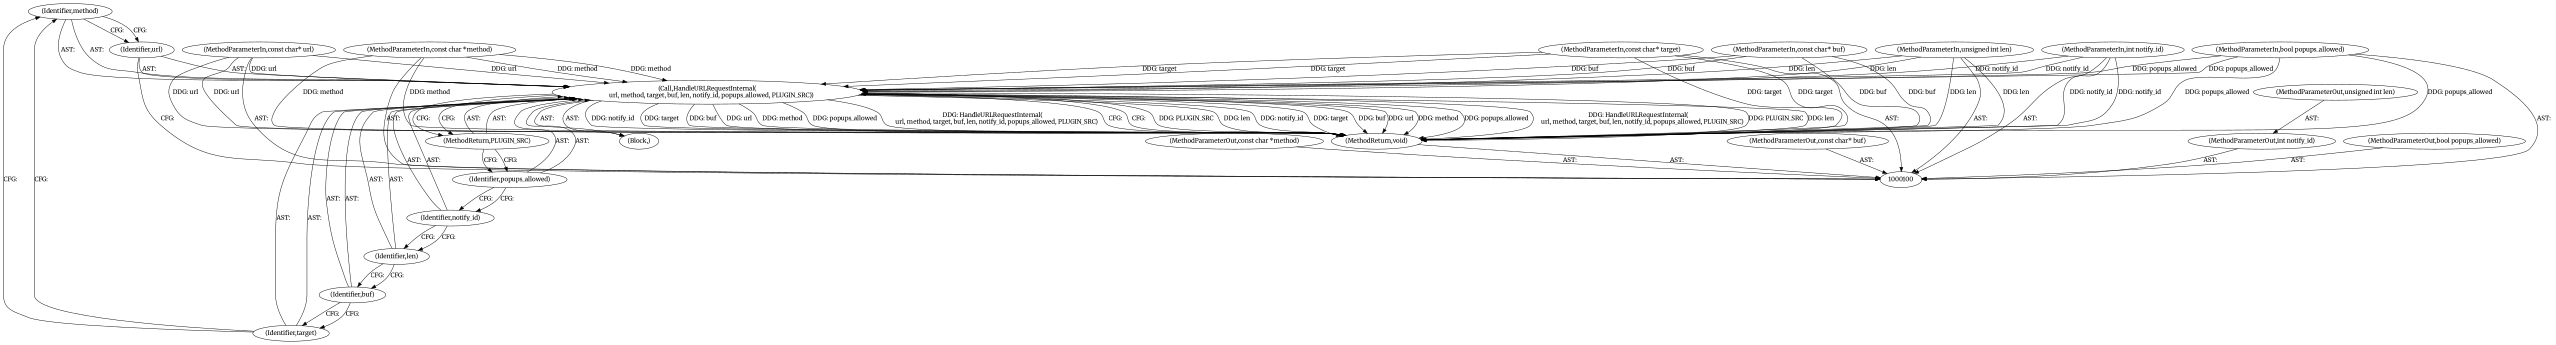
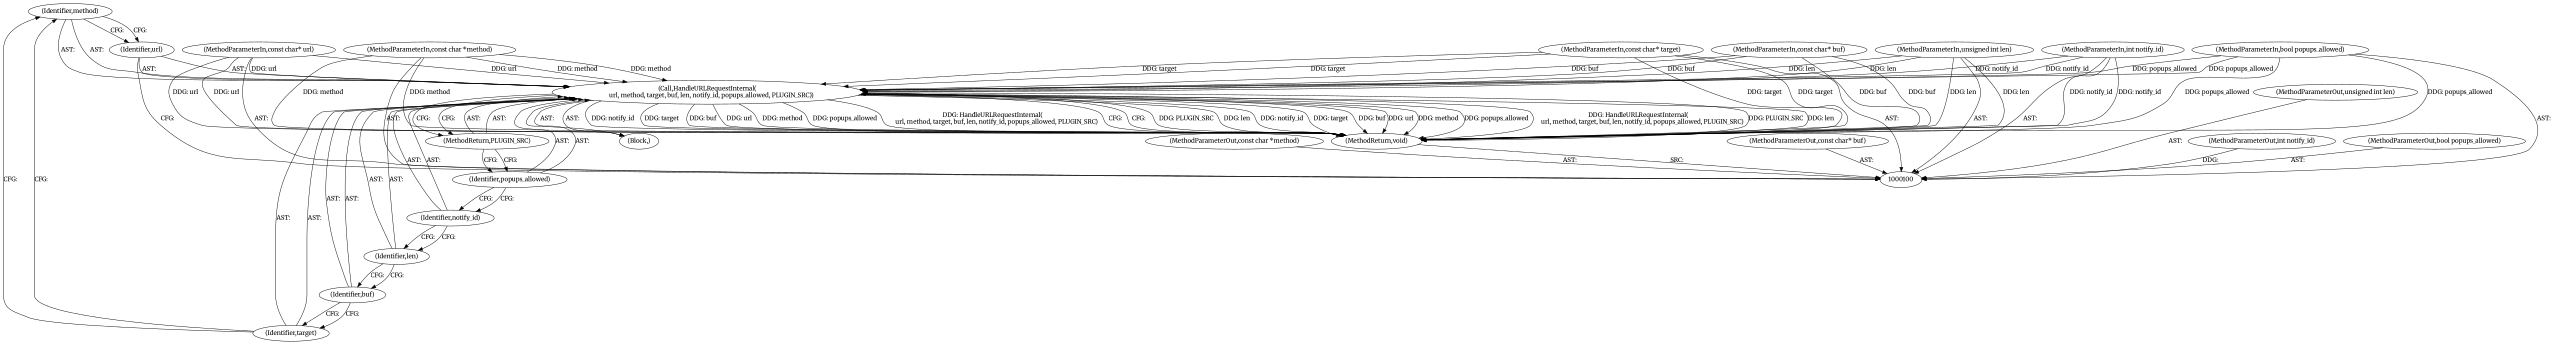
  digraph {
    fontname=Merriweather
    node [fontname=Merriweather]
    edge [fontname=Merriweather]
    n1 [label="(Identifier,method)"]
    n2 [label="(Identifier,url)"]
    n3 [label="(Call,HandleURLRequestInternal(\n      url, method, target, buf, len, notify_id, popups_allowed, PLUGIN_SRC))"]
    1000100
    n5 [label="(MethodReturn,PLUGIN_SRC)"]
    n6 [label="(MethodReturn,void)"]
    n7 [label="(Block,)"]
    n8 [label="(Identifier,target)"]
    n9 [label="(Identifier,buf)"]
    n10 [label="(Identifier,len)"]
    n11 [label="(Identifier,notify_id)"]
    n12 [label="(Identifier,popups_allowed)"]
    n13 [label="(MethodParameterIn,const char* url)"]
    n14 [label="(MethodParameterIn,const char *method)"]
    n15 [label="(MethodParameterOut,const char *method)"]
    n16 [label="(MethodParameterIn,const char* target)"]
    n17 [label="(MethodParameterIn,const char* buf)"]
    n18 [label="(MethodParameterOut,const char* buf)"]
    n19 [label="(MethodParameterIn,unsigned int len)"]
    n20 [label="(MethodParameterOut,unsigned int len)"]
    n21 [label="(MethodParameterIn,int notify_id)"]
    n22 [label="(MethodParameterOut,int notify_id)"]
    n23 [label="(MethodParameterIn,bool popups_allowed)"]
    n24 [label="(MethodParameterOut,bool popups_allowed)"]
    n1 -> n2 [label="CFG: "]
    n1 -> n2 [label="CFG: "]
    n1 -> n3 [label="AST: "]
    n1 -> n3 [label="AST: "]
    n2 -> n3 [label="AST: "]
    n2 -> n3 [label="AST: "]
    n2 -> 1000100 [label="CFG: "]
    n3 -> n5 [label="CFG: "]
    n3 -> n5 [label="CFG: "]
    n3 -> n6 [label="DDG: PLUGIN_SRC"]
    n3 -> n6 [label="DDG: len"]
    n3 -> n6 [label="DDG: notify_id"]
    n3 -> n6 [label="DDG: target"]
    n3 -> n6 [label="DDG: buf"]
    n3 -> n6 [label="DDG: url"]
    n3 -> n6 [label="DDG: method"]
    n3 -> n6 [label="DDG: popups_allowed"]
    n3 -> n6 [label="DDG: HandleURLRequestInternal(\n      url, method, target, buf, len, notify_id, popups_allowed, PLUGIN_SRC)"]
    n3 -> n6 [label="DDG: PLUGIN_SRC"]
    n3 -> n6 [label="DDG: len"]
    n3 -> n6 [label="DDG: notify_id"]
    n3 -> n6 [label="DDG: target"]
    n3 -> n6 [label="DDG: buf"]
    n3 -> n6 [label="DDG: url"]
    n3 -> n6 [label="DDG: method"]
    n3 -> n6 [label="DDG: popups_allowed"]
    n3 -> n6 [label="DDG: HandleURLRequestInternal(\n      url, method, target, buf, len, notify_id, popups_allowed, PLUGIN_SRC)"]
    n3 -> n7 [label="AST: "]
    n3 -> n7 [label="AST: "]
    n5 -> n3 [label="AST: "]
    n5 -> n3 [label="AST: "]
    n5 -> n12 [label="CFG: "]
    n5 -> n12 [label="CFG: "]
    n6 -> n3 [label="CFG: "]
    n6 -> n3 [label="CFG: "]
-   n6 -> 1000100 [label="AST: "]
+   n6 -> 1000100 [label="SRC: "]
    n8 -> n1 [label="CFG: "]
    n8 -> n1 [label="CFG: "]
    n8 -> n3 [label="AST: "]
    n8 -> n3 [label="AST: "]
    n9 -> n3 [label="AST: "]
    n9 -> n3 [label="AST: "]
    n9 -> n8 [label="CFG: "]
    n9 -> n8 [label="CFG: "]
    n10 -> n3 [label="AST: "]
    n10 -> n3 [label="AST: "]
    n10 -> n9 [label="CFG: "]
    n10 -> n9 [label="CFG: "]
    n11 -> n3 [label="AST: "]
    n11 -> n3 [label="AST: "]
    n11 -> n10 [label="CFG: "]
    n11 -> n10 [label="CFG: "]
    n12 -> n3 [label="AST: "]
    n12 -> n3 [label="AST: "]
    n12 -> n11 [label="CFG: "]
    n12 -> n11 [label="CFG: "]
    n13 -> n3 [label="DDG: url"]
    n13 -> n3 [label="DDG: url"]
    n13 -> 1000100 [label="AST: "]
    n13 -> n6 [label="DDG: url"]
    n13 -> n6 [label="DDG: url"]
    n14 -> n3 [label="DDG: method"]
    n14 -> n3 [label="DDG: method"]
    n14 -> 1000100 [label="AST: "]
    n14 -> n6 [label="DDG: method"]
    n14 -> n6 [label="DDG: method"]
    n15 -> 1000100 [label="AST: "]
    n16 -> n3 [label="DDG: target"]
    n16 -> n3 [label="DDG: target"]
    n16 -> 1000100 [label="AST: "]
    n16 -> n6 [label="DDG: target"]
    n16 -> n6 [label="DDG: target"]
    n17 -> n3 [label="DDG: buf"]
    n17 -> n3 [label="DDG: buf"]
    n17 -> n6 [label="DDG: buf"]
    n17 -> n6 [label="DDG: buf"]
    n18 -> 1000100 [label="AST: "]
    n19 -> n3 [label="DDG: len"]
    n19 -> n3 [label="DDG: len"]
    n19 -> 1000100 [label="AST: "]
    n19 -> n6 [label="DDG: len"]
    n19 -> n6 [label="DDG: len"]
-   n20 -> n22 [label="AST: "]
+   n20 -> 1000100 [label="AST: "]
    n21 -> n3 [label="DDG: notify_id"]
    n21 -> n3 [label="DDG: notify_id"]
    n21 -> 1000100 [label="AST: "]
    n21 -> n6 [label="DDG: notify_id"]
    n21 -> n6 [label="DDG: notify_id"]
-   n22 -> 1000100 [label="AST: "]
+   n22 -> 1000100 [label="DDG: "]
    n23 -> n3 [label="DDG: popups_allowed"]
    n23 -> n3 [label="DDG: popups_allowed"]
    n23 -> 1000100 [label="AST: "]
    n23 -> n6 [label="DDG: popups_allowed"]
    n23 -> n6 [label="DDG: popups_allowed"]
    n24 -> 1000100 [label="AST: "]
  }
